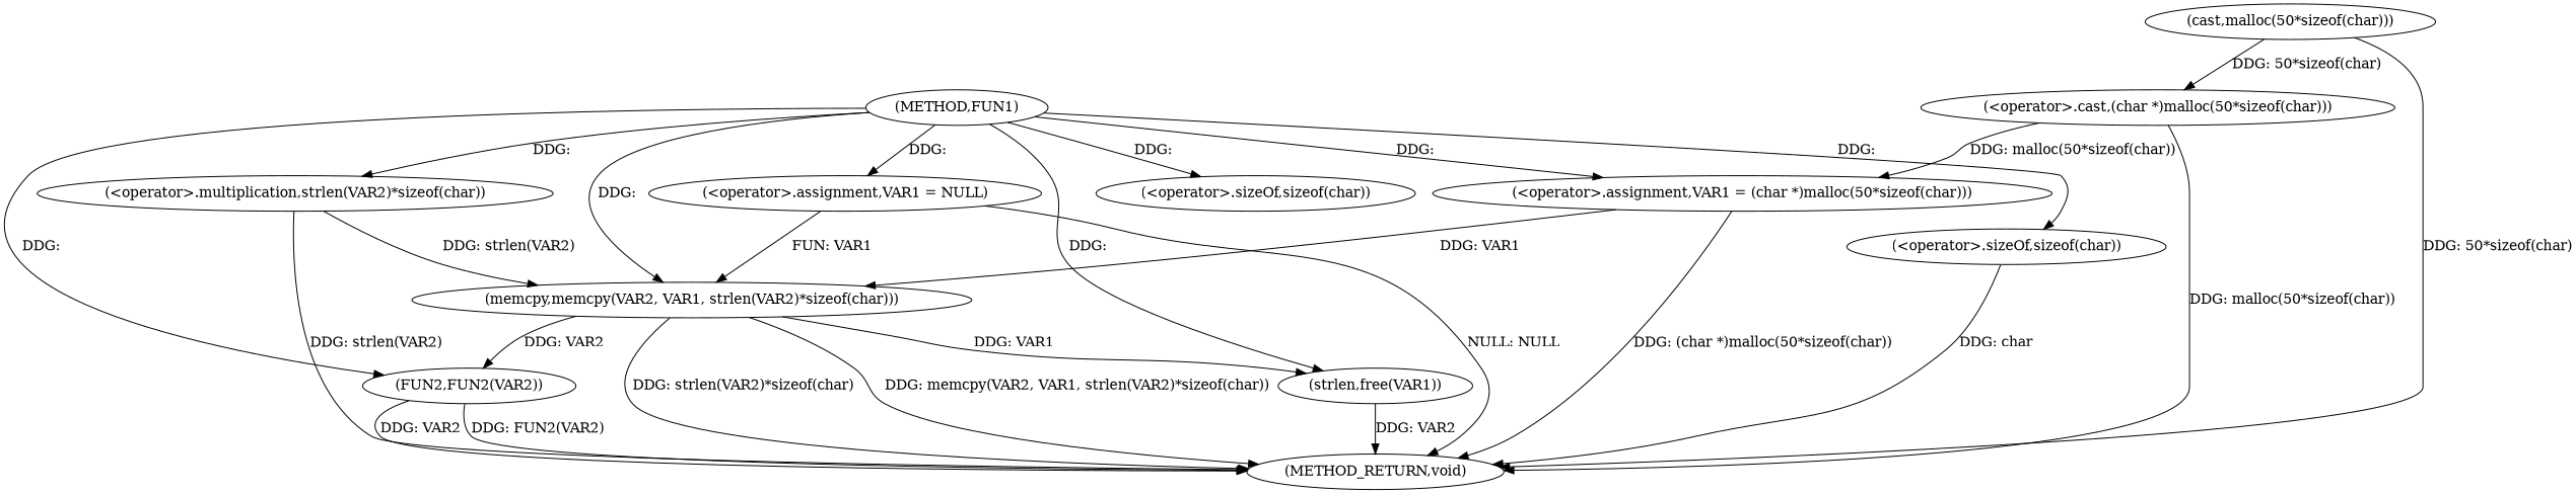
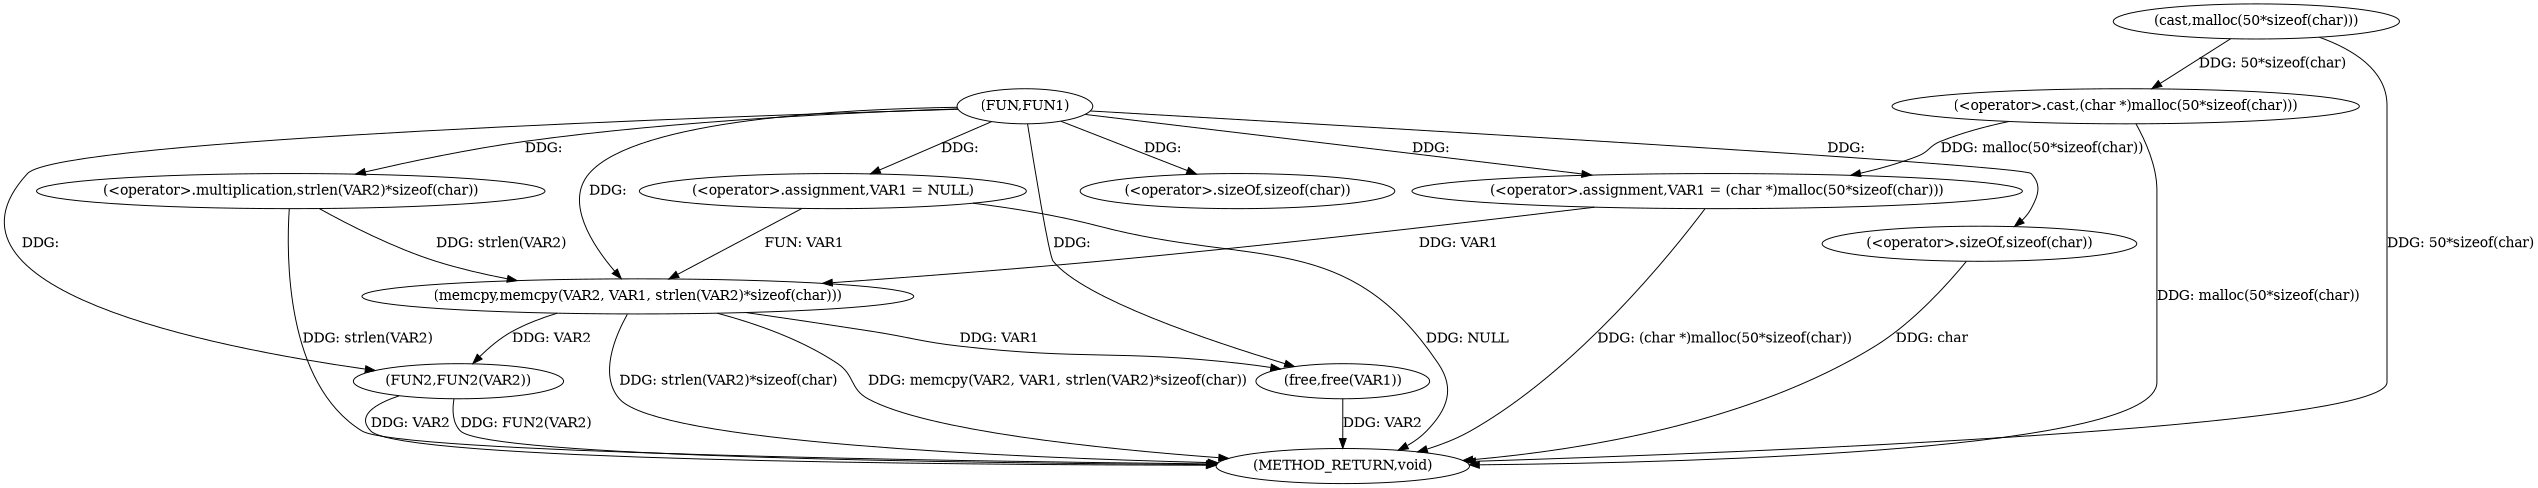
  digraph {
-   n1 [label="(METHOD,FUN1)"]
+   n1 [label="(FUN,FUN1)"]
    n2 [label="(<operator>.assignment,VAR1 = NULL)"]
    n3 [label="(<operator>.assignment,VAR1 = (char *)malloc(50*sizeof(char)))"]
    n4 [label="(<operator>.sizeOf,sizeof(char))"]
    n5 [label="(memcpy,memcpy(VAR2, VAR1, strlen(VAR2)*sizeof(char)))"]
    n6 [label="(<operator>.multiplication,strlen(VAR2)*sizeof(char))"]
    n7 [label="(<operator>.sizeOf,sizeof(char))"]
    n8 [label="(FUN2,FUN2(VAR2))"]
-   n9 [label="(strlen,free(VAR1))"]
+   n9 [label="(free,free(VAR1))"]
    n10 [label="(METHOD_RETURN,void)"]
    n11 [label="(<operator>.cast,(char *)malloc(50*sizeof(char)))"]
    n12 [label="(cast,malloc(50*sizeof(char)))"]
    n1 -> n2 [label="DDG: "]
    n1 -> n3 [label="DDG: "]
    n1 -> n4 [label="DDG: "]
    n1 -> n5 [label="DDG: "]
    n1 -> n6 [label="DDG: "]
    n1 -> n7 [label="DDG: "]
    n1 -> n8 [label="DDG: "]
    n1 -> n9 [label="DDG: "]
    n2 -> n5 [label="FUN: VAR1"]
-   n2 -> n10 [label="NULL: NULL"]
+   n2 -> n10 [label="DDG: NULL"]
    n3 -> n5 [label="DDG: VAR1"]
    n3 -> n10 [label="DDG: (char *)malloc(50*sizeof(char))"]
    n5 -> n8 [label="DDG: VAR2"]
    n5 -> n9 [label="DDG: VAR1"]
    n5 -> n10 [label="DDG: strlen(VAR2)*sizeof(char)"]
    n5 -> n10 [label="DDG: memcpy(VAR2, VAR1, strlen(VAR2)*sizeof(char))"]
    n6 -> n5 [label="DDG: strlen(VAR2)"]
    n6 -> n10 [label="DDG: strlen(VAR2)"]
    n7 -> n10 [label="DDG: char"]
    n8 -> n10 [label="DDG: FUN2(VAR2)"]
    n8 -> n10 [label="DDG: VAR2"]
    n9 -> n10 [label="DDG: VAR2"]
    n11 -> n3 [label="DDG: malloc(50*sizeof(char))"]
    n11 -> n10 [label="DDG: malloc(50*sizeof(char))"]
    n12 -> n10 [label="DDG: 50*sizeof(char)"]
    n12 -> n11 [label="DDG: 50*sizeof(char)"]
  }
